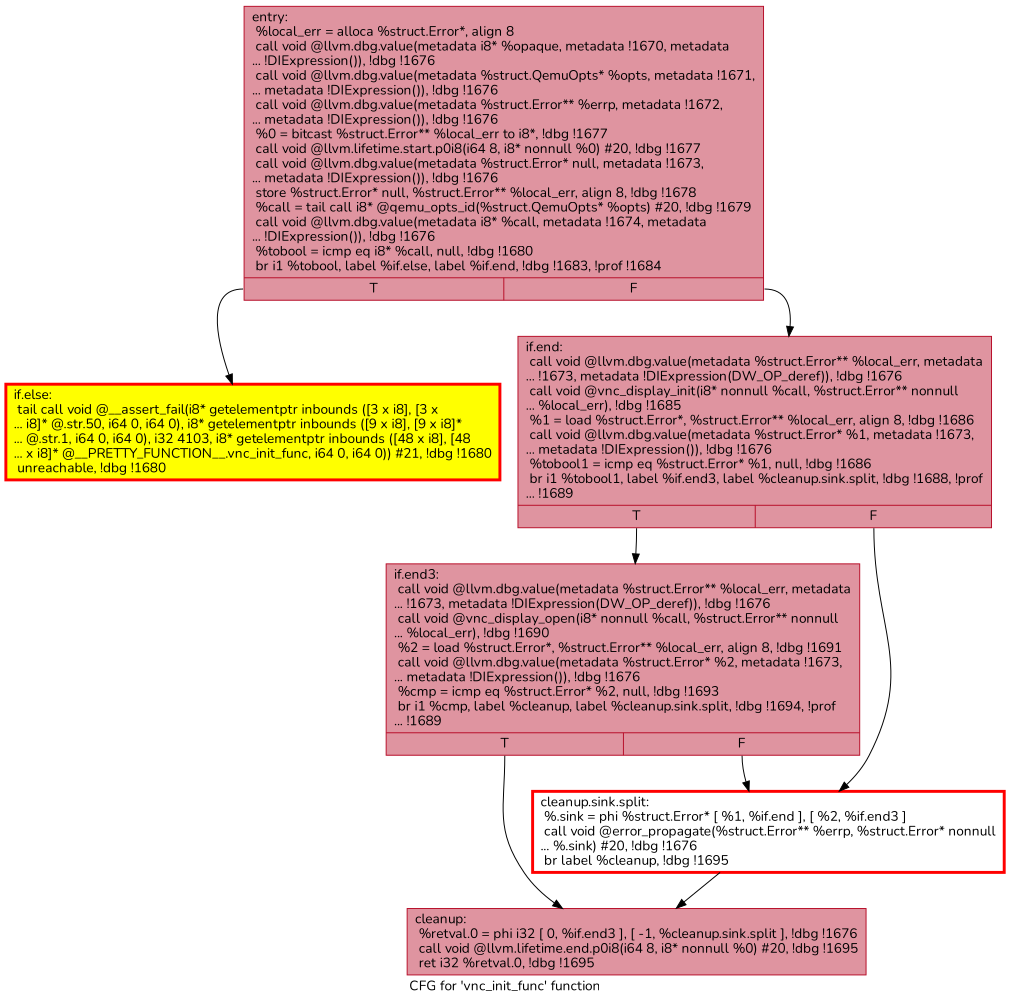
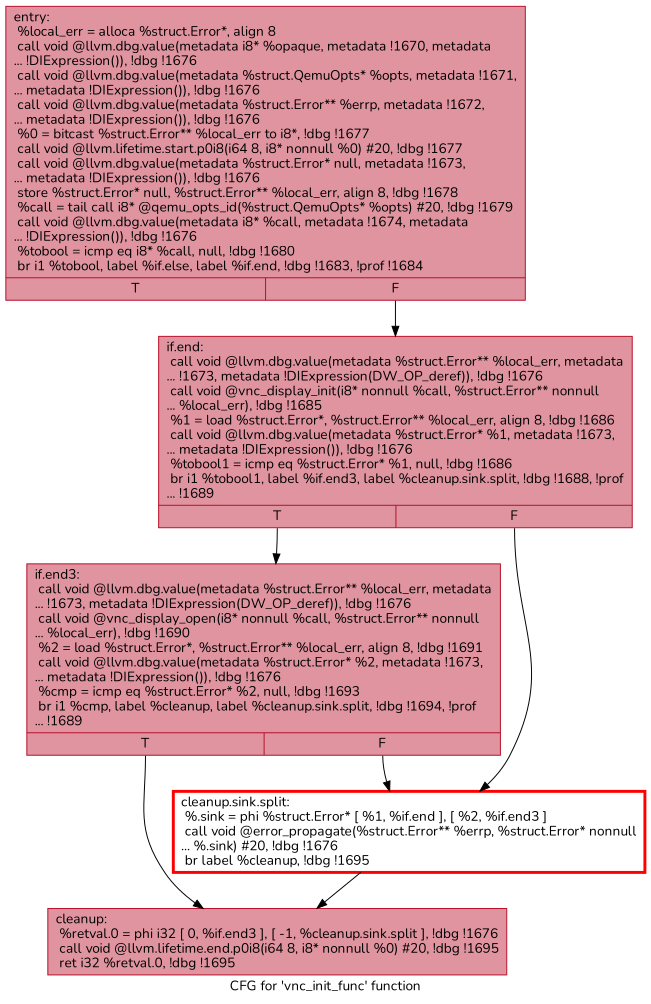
  digraph {
    label="CFG for 'vnc_init_func' function"
    fontname=Nunito
    node [color="#b70d28ff" fillcolor="#b70d2870" shape=record style=filled fontname=Nunito]
    edge [tailport=s0 fontname=Nunito]
    n1 [label="{entry:\l  %local_err = alloca %struct.Error*, align 8\l  call void @llvm.dbg.value(metadata i8* %opaque, metadata !1670, metadata\l... !DIExpression()), !dbg !1676\l  call void @llvm.dbg.value(metadata %struct.QemuOpts* %opts, metadata !1671,\l... metadata !DIExpression()), !dbg !1676\l  call void @llvm.dbg.value(metadata %struct.Error** %errp, metadata !1672,\l... metadata !DIExpression()), !dbg !1676\l  %0 = bitcast %struct.Error** %local_err to i8*, !dbg !1677\l  call void @llvm.lifetime.start.p0i8(i64 8, i8* nonnull %0) #20, !dbg !1677\l  call void @llvm.dbg.value(metadata %struct.Error* null, metadata !1673,\l... metadata !DIExpression()), !dbg !1676\l  store %struct.Error* null, %struct.Error** %local_err, align 8, !dbg !1678\l  %call = tail call i8* @qemu_opts_id(%struct.QemuOpts* %opts) #20, !dbg !1679\l  call void @llvm.dbg.value(metadata i8* %call, metadata !1674, metadata\l... !DIExpression()), !dbg !1676\l  %tobool = icmp eq i8* %call, null, !dbg !1680\l  br i1 %tobool, label %if.else, label %if.end, !dbg !1683, !prof !1684\l|{<s0>T|<s1>F}}"]
-   n2 [color=red fillcolor=yellow label="{if.else:                                          \l  tail call void @__assert_fail(i8* getelementptr inbounds ([3 x i8], [3 x\l... i8]* @.str.50, i64 0, i64 0), i8* getelementptr inbounds ([9 x i8], [9 x i8]*\l... @.str.1, i64 0, i64 0), i32 4103, i8* getelementptr inbounds ([48 x i8], [48\l... x i8]* @__PRETTY_FUNCTION__.vnc_init_func, i64 0, i64 0)) #21, !dbg !1680\l  unreachable, !dbg !1680\l}" penwidth=3.0]
    n3 [label="{if.end:                                           \l  call void @llvm.dbg.value(metadata %struct.Error** %local_err, metadata\l... !1673, metadata !DIExpression(DW_OP_deref)), !dbg !1676\l  call void @vnc_display_init(i8* nonnull %call, %struct.Error** nonnull\l... %local_err), !dbg !1685\l  %1 = load %struct.Error*, %struct.Error** %local_err, align 8, !dbg !1686\l  call void @llvm.dbg.value(metadata %struct.Error* %1, metadata !1673,\l... metadata !DIExpression()), !dbg !1676\l  %tobool1 = icmp eq %struct.Error* %1, null, !dbg !1686\l  br i1 %tobool1, label %if.end3, label %cleanup.sink.split, !dbg !1688, !prof\l... !1689\l|{<s0>T|<s1>F}}"]
    n4 [label="{if.end3:                                          \l  call void @llvm.dbg.value(metadata %struct.Error** %local_err, metadata\l... !1673, metadata !DIExpression(DW_OP_deref)), !dbg !1676\l  call void @vnc_display_open(i8* nonnull %call, %struct.Error** nonnull\l... %local_err), !dbg !1690\l  %2 = load %struct.Error*, %struct.Error** %local_err, align 8, !dbg !1691\l  call void @llvm.dbg.value(metadata %struct.Error* %2, metadata !1673,\l... metadata !DIExpression()), !dbg !1676\l  %cmp = icmp eq %struct.Error* %2, null, !dbg !1693\l  br i1 %cmp, label %cleanup, label %cleanup.sink.split, !dbg !1694, !prof\l... !1689\l|{<s0>T|<s1>F}}"]
    n5 [color=red label="{cleanup.sink.split:                               \l  %.sink = phi %struct.Error* [ %1, %if.end ], [ %2, %if.end3 ]\l  call void @error_propagate(%struct.Error** %errp, %struct.Error* nonnull\l... %.sink) #20, !dbg !1676\l  br label %cleanup, !dbg !1695\l}" penwidth=3.0 fillcolor="" style=""]
    n6 [label="{cleanup:                                          \l  %retval.0 = phi i32 [ 0, %if.end3 ], [ -1, %cleanup.sink.split ], !dbg !1676\l  call void @llvm.lifetime.end.p0i8(i64 8, i8* nonnull %0) #20, !dbg !1695\l  ret i32 %retval.0, !dbg !1695\l}"]
-   n1 -> n2
    n1 -> n3 [tailport=s1]
    n3 -> n4
    n3 -> n5 [tailport=s1]
    n4 -> n5 [tailport=s1]
    n4 -> n6
    n5 -> n6 [tailport=""]
  }
